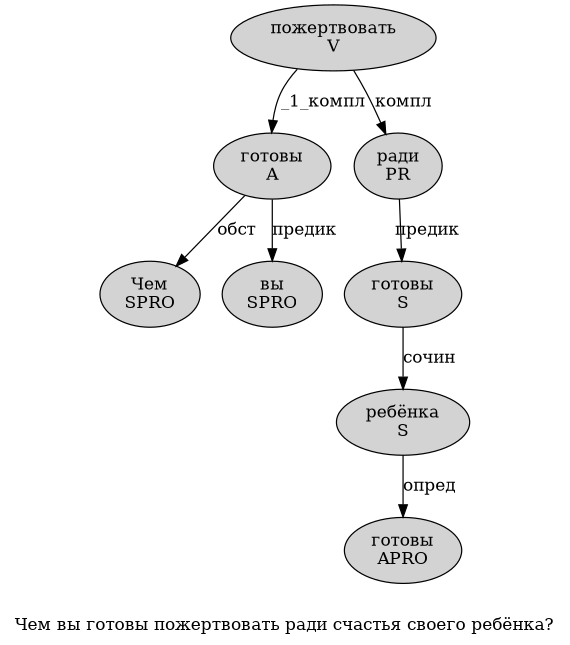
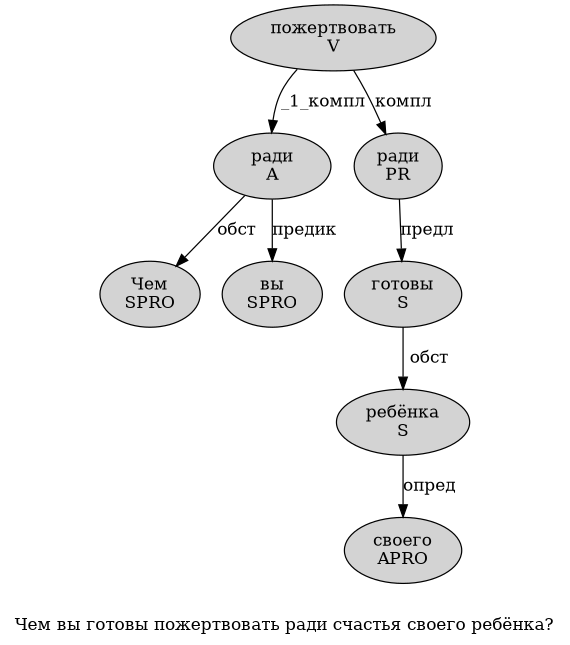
  digraph {
    label="Чем вы готовы пожертвовать ради счастья своего ребёнка?"
    node [fillcolor=lightgray penwidth=1 shape=ellipse style=filled]
    n1 [label="Чем\nSPRO"]
    n2 [label="вы\nSPRO"]
-   n3 [label="готовы\nA"]
+   n3 [label="ради\nA"]
    n4 [label="пожертвовать\nV"]
    n5 [label="ради\nPR"]
    n6 [label="готовы\nS"]
    n7 [label="ребёнка\nS"]
-   n8 [label="готовы\nAPRO"]
+   n8 [label="своего\nAPRO"]
    n3 -> n1 [label="обст"]
    n3 -> n2 [label="предик"]
    n4 -> n3 [label="_1_компл"]
    n4 -> n5 [label="компл"]
-   n5 -> n6 [label="предик"]
-   n6 -> n7 [label="сочин"]
+   n5 -> n6 [label="предл"]
+   n6 -> n7 [label="обст"]
    n7 -> n8 [label="опред"]
  }
